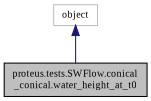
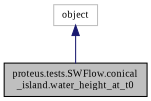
  digraph {
    fontname="Liberation Serif"
    node [fontname="Liberation Serif" fontsize=10 shape=record style=filled]
-   n1 [color=black fillcolor=grey75 fontcolor=black height=0.2 label="proteus.tests.SWFlow.conical\l_conical.water_height_at_t0" width=0.4]
+   n1 [color=black fillcolor=grey75 fontcolor=black height=0.2 label="proteus.tests.SWFlow.conical\l_island.water_height_at_t0" width=0.4]
    n2 [color=grey75 fillcolor=white height=0.2 label=object width=0.4]
    n2 -> n1 [color=midnightblue dir=back fontname="Liberation Serif" fontsize=10 labelfontname=Helvetica labelfontsize=10 style=solid]
  }
